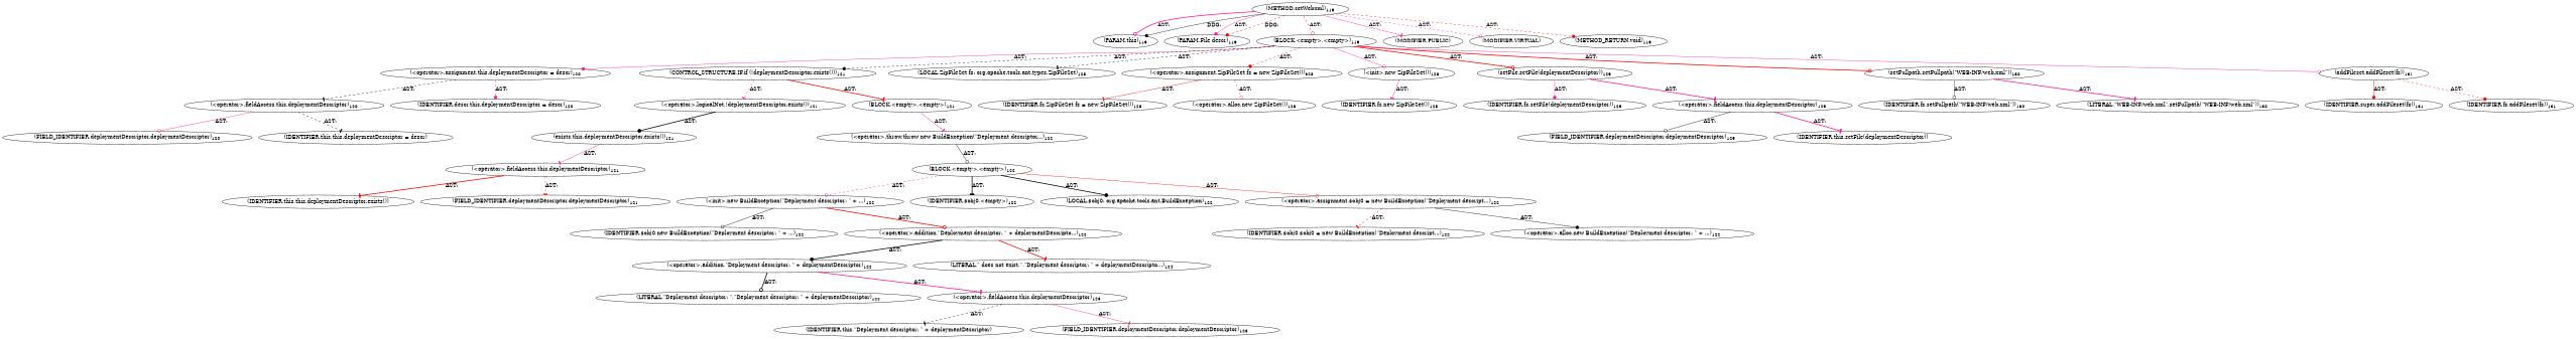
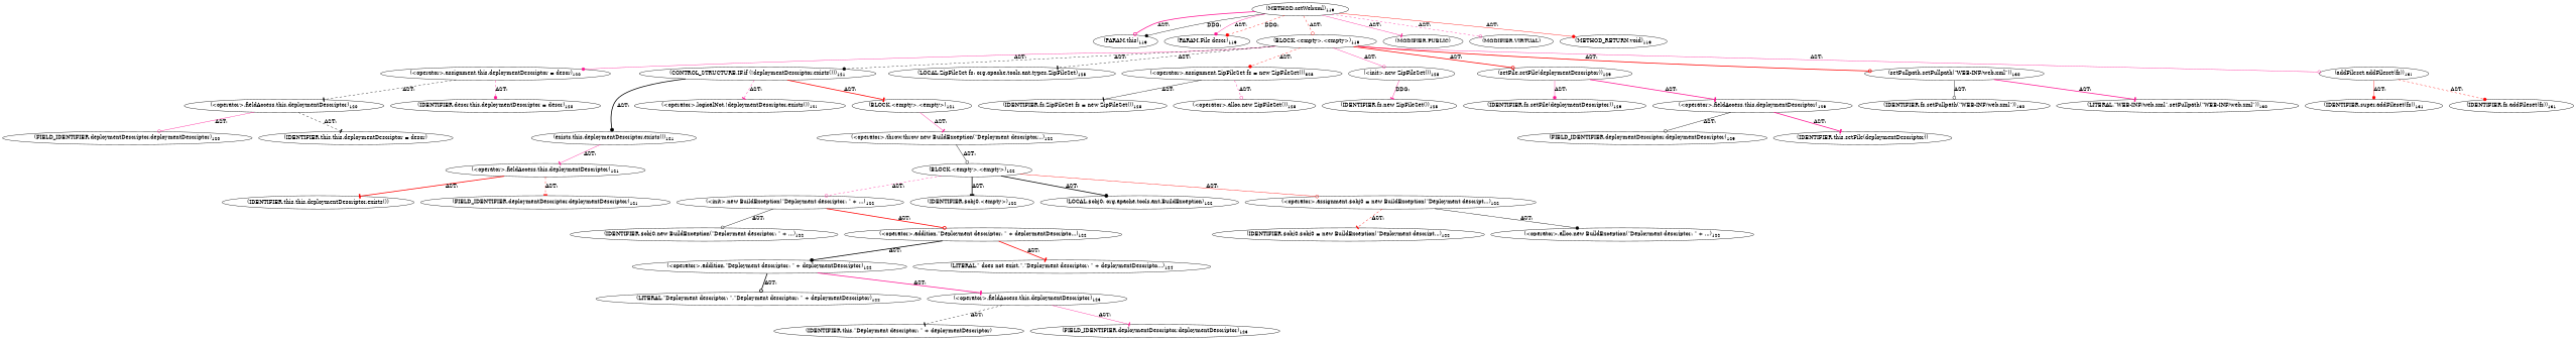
  digraph {
    edge [arrowhead=tee color=deeppink style=solid]
    n1 [label=<(METHOD,setWebxml)<SUB>119</SUB>>]
    n2 [label=<(PARAM,this)<SUB>119</SUB>>]
    n3 [label=<(PARAM,File descr)<SUB>119</SUB>>]
    n4 [label=<(BLOCK,&lt;empty&gt;,&lt;empty&gt;)<SUB>119</SUB>>]
    n5 [label=<(MODIFIER,PUBLIC)>]
    n6 [label=<(MODIFIER,VIRTUAL)>]
    n7 [label=<(METHOD_RETURN,void)<SUB>119</SUB>>]
    n8 [label=<(&lt;operator&gt;.assignment,this.deploymentDescriptor = descr)<SUB>120</SUB>>]
    n9 [label=<(CONTROL_STRUCTURE,IF,if (!deploymentDescriptor.exists()))<SUB>121</SUB>>]
    n10 [label=<(LOCAL,ZipFileSet fs: org.apache.tools.ant.types.ZipFileSet)<SUB>128</SUB>>]
    n11 [label=<(&lt;operator&gt;.assignment,ZipFileSet fs = new ZipFileSet())<SUB>328</SUB>>]
    n12 [label=<(&lt;init&gt;,new ZipFileSet())<SUB>128</SUB>>]
    n13 [label=<(setFile,setFile(deploymentDescriptor))<SUB>129</SUB>>]
    n14 [label=<(setFullpath,setFullpath(&quot;WEB-INF/web.xml&quot;))<SUB>130</SUB>>]
    n15 [label=<(addFileset,addFileset(fs))<SUB>131</SUB>>]
    n16 [label=<(&lt;operator&gt;.fieldAccess,this.deploymentDescriptor)<SUB>120</SUB>>]
    n17 [label=<(IDENTIFIER,descr,this.deploymentDescriptor = descr)<SUB>120</SUB>>]
    n18 [label=<(&lt;operator&gt;.logicalNot,!deploymentDescriptor.exists())<SUB>121</SUB>>]
    n19 [label=<(BLOCK,&lt;empty&gt;,&lt;empty&gt;)<SUB>121</SUB>>]
    n20 [label=<(IDENTIFIER,fs,ZipFileSet fs = new ZipFileSet())<SUB>128</SUB>>]
    n21 [label=<(&lt;operator&gt;.alloc,new ZipFileSet())<SUB>128</SUB>>]
    n22 [label=<(IDENTIFIER,fs,new ZipFileSet())<SUB>128</SUB>>]
    n23 [label=<(IDENTIFIER,fs,setFile(deploymentDescriptor))<SUB>129</SUB>>]
    n24 [label=<(&lt;operator&gt;.fieldAccess,this.deploymentDescriptor)<SUB>129</SUB>>]
    n25 [label=<(IDENTIFIER,fs,setFullpath(&quot;WEB-INF/web.xml&quot;))<SUB>130</SUB>>]
    n26 [label=<(LITERAL,&quot;WEB-INF/web.xml&quot;,setFullpath(&quot;WEB-INF/web.xml&quot;))<SUB>130</SUB>>]
    n27 [label=<(IDENTIFIER,super,addFileset(fs))<SUB>131</SUB>>]
    n28 [label=<(IDENTIFIER,fs,addFileset(fs))<SUB>131</SUB>>]
    n29 [label=<(IDENTIFIER,this,this.deploymentDescriptor = descr)>]
    n30 [label=<(FIELD_IDENTIFIER,deploymentDescriptor,deploymentDescriptor)<SUB>120</SUB>>]
    n31 [label=<(exists,this.deploymentDescriptor.exists())<SUB>121</SUB>>]
    n32 [label=<(&lt;operator&gt;.throw,throw new BuildException(&quot;Deployment descriptor...)<SUB>122</SUB>>]
    n33 [label=<(&lt;operator&gt;.fieldAccess,this.deploymentDescriptor)<SUB>121</SUB>>]
    n34 [label=<(IDENTIFIER,this,this.deploymentDescriptor.exists())>]
    n35 [label=<(FIELD_IDENTIFIER,deploymentDescriptor,deploymentDescriptor)<SUB>121</SUB>>]
    n36 [label=<(BLOCK,&lt;empty&gt;,&lt;empty&gt;)<SUB>122</SUB>>]
    n37 [label=<(LOCAL,$obj0: org.apache.tools.ant.BuildException)<SUB>122</SUB>>]
    n38 [label=<(&lt;operator&gt;.assignment,$obj0 = new BuildException(&quot;Deployment descript...)<SUB>122</SUB>>]
    n39 [label=<(&lt;init&gt;,new BuildException(&quot;Deployment descriptor: &quot; + ...)<SUB>122</SUB>>]
    n40 [label=<(IDENTIFIER,$obj0,&lt;empty&gt;)<SUB>122</SUB>>]
    n41 [label=<(IDENTIFIER,$obj0,$obj0 = new BuildException(&quot;Deployment descript...)<SUB>122</SUB>>]
    n42 [label=<(&lt;operator&gt;.alloc,new BuildException(&quot;Deployment descriptor: &quot; + ...)<SUB>122</SUB>>]
    n43 [label=<(IDENTIFIER,$obj0,new BuildException(&quot;Deployment descriptor: &quot; + ...)<SUB>122</SUB>>]
    n44 [label=<(&lt;operator&gt;.addition,&quot;Deployment descriptor: &quot; + deploymentDescripto...)<SUB>122</SUB>>]
    n45 [label=<(&lt;operator&gt;.addition,&quot;Deployment descriptor: &quot; + deploymentDescriptor)<SUB>122</SUB>>]
    n46 [label=<(LITERAL,&quot; does not exist.&quot;,&quot;Deployment descriptor: &quot; + deploymentDescripto...)<SUB>124</SUB>>]
    n47 [label=<(LITERAL,&quot;Deployment descriptor: &quot;,&quot;Deployment descriptor: &quot; + deploymentDescriptor)<SUB>122</SUB>>]
    n48 [label=<(&lt;operator&gt;.fieldAccess,this.deploymentDescriptor)<SUB>123</SUB>>]
    n49 [label=<(IDENTIFIER,this,&quot;Deployment descriptor: &quot; + deploymentDescriptor)>]
    n50 [label=<(FIELD_IDENTIFIER,deploymentDescriptor,deploymentDescriptor)<SUB>123</SUB>>]
    n51 [label=<(IDENTIFIER,this,setFile(deploymentDescriptor))>]
    n52 [label=<(FIELD_IDENTIFIER,deploymentDescriptor,deploymentDescriptor)<SUB>129</SUB>>]
    n1 -> n2 [arrowhead=odot label="AST: " style=bold]
    n1 -> n2 [arrowhead=dot color=black label="DDG: "]
    n1 -> n3 [arrowhead=dot label="AST: "]
    n1 -> n3 [arrowhead=dot color=red label="DDG: " style=dashed]
    n1 -> n4 [arrowhead=odot color=red label="AST: " style=dashed]
    n1 -> n5 [label="AST: "]
    n1 -> n6 [arrowhead=odot label="AST: " style=dashed]
-   n1 -> n7 [arrowhead=dot color=red label="AST: " style=dashed]
+   n1 -> n7 [arrowhead=dot color=red label="AST: "]
    n4 -> n8 [arrowhead=dot label="AST: "]
    n4 -> n9 [arrowhead=dot color=black label="AST: " style=dashed]
    n4 -> n10 [color=black label="AST: " style=dashed]
    n4 -> n11 [arrowhead=dot color=red label="AST: " style=dashed]
    n4 -> n12 [arrowhead=odot label="AST: "]
    n4 -> n13 [arrowhead=odot color=red label="AST: " style=bold]
    n4 -> n14 [arrowhead=odot color=red label="AST: " style=bold]
    n4 -> n15 [arrowhead=odot label="AST: "]
    n8 -> n16 [color=black label="AST: " style=dashed]
    n8 -> n17 [arrowhead=dot label="AST: " style=dashed]
    n9 -> n18 [label="AST: " style=dashed]
    n9 -> n19 [color=red label="AST: " style=bold]
-   n11 -> n20 [color=red label="AST: "]
+   n11 -> n20 [color=black label="AST: "]
    n11 -> n21 [arrowhead=odot label="AST: " style=dashed]
-   n12 -> n22 [label="AST: "]
+   n12 -> n22 [label="DDG: "]
    n13 -> n23 [arrowhead=dot label="AST: "]
    n13 -> n24 [label="AST: " style=bold]
    n14 -> n25 [arrowhead=odot color=black label="AST: "]
    n14 -> n26 [label="AST: " style=bold]
    n15 -> n27 [arrowhead=dot color=red label="AST: "]
    n15 -> n28 [arrowhead=dot color=red label="AST: " style=dashed]
    n16 -> n29 [color=black label="AST: " style=dashed]
    n16 -> n30 [arrowhead=odot label="AST: "]
-   n18 -> n31 [arrowhead=dot color=black label="AST: " style=bold]
+   n9 -> n31 [arrowhead=dot color=black label="AST: " style=bold]
    n19 -> n32 [label="AST: "]
    n24 -> n51 [label="AST: " style=bold]
    n24 -> n52 [arrowhead=odot color=black label="AST: "]
    n31 -> n33 [label="AST: "]
    n32 -> n36 [arrowhead=odot color=black label="AST: "]
    n33 -> n34 [color=red label="AST: " style=bold]
    n33 -> n35 [color=red label="AST: " style=dashed]
    n36 -> n37 [arrowhead=dot color=black label="AST: " style=bold]
    n36 -> n38 [arrowhead=odot color=red label="AST: "]
    n36 -> n39 [arrowhead=odot label="AST: " style=dashed]
    n36 -> n40 [color=black label="AST: " style=bold]
    n38 -> n41 [color=red label="AST: " style=dashed]
    n38 -> n42 [arrowhead=dot color=black label="AST: "]
    n39 -> n43 [arrowhead=odot color=black label="AST: "]
    n39 -> n44 [arrowhead=odot color=red label="AST: " style=bold]
    n44 -> n45 [arrowhead=dot color=black label="AST: " style=bold]
    n44 -> n46 [color=red label="AST: " style=bold]
    n45 -> n47 [arrowhead=odot color=black label="AST: " style=bold]
    n45 -> n48 [label="AST: " style=bold]
    n48 -> n49 [color=black label="AST: " style=dashed]
    n48 -> n50 [label="AST: "]
  }
